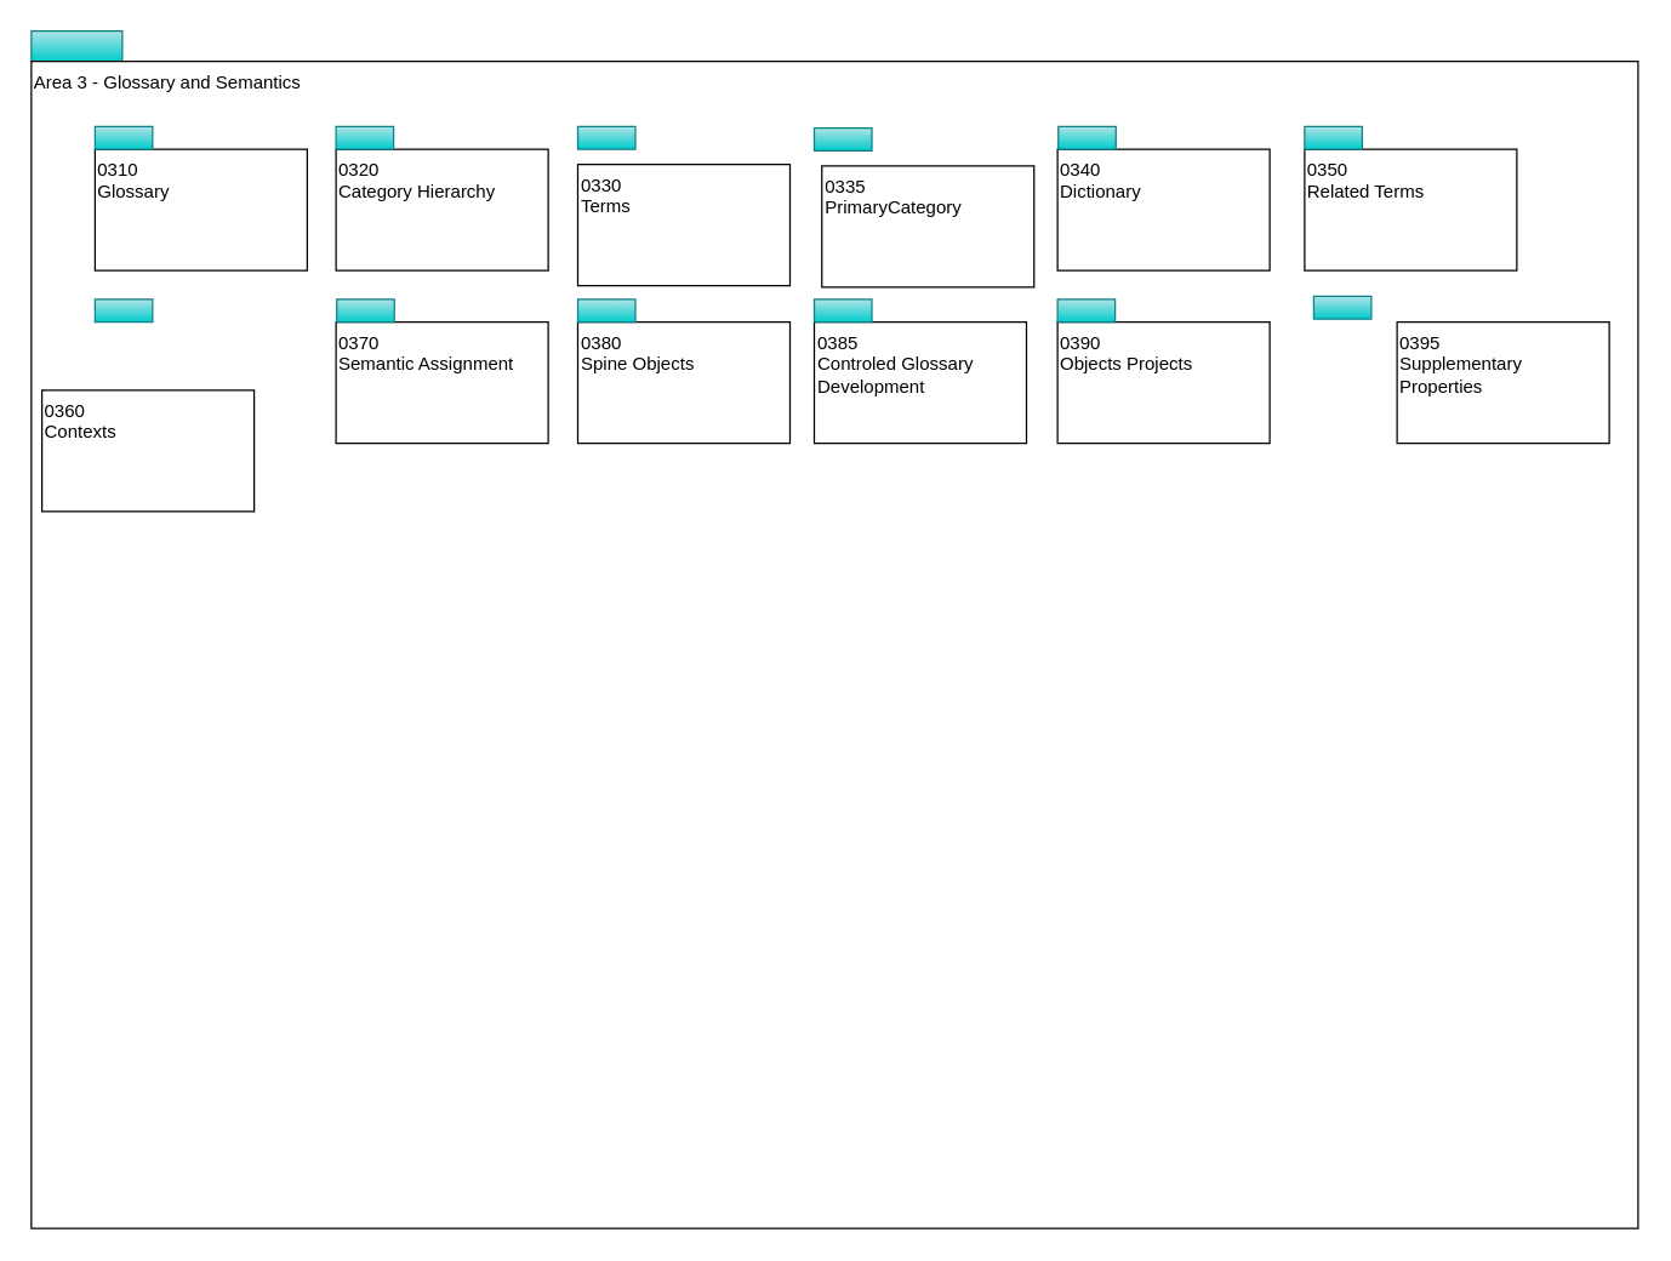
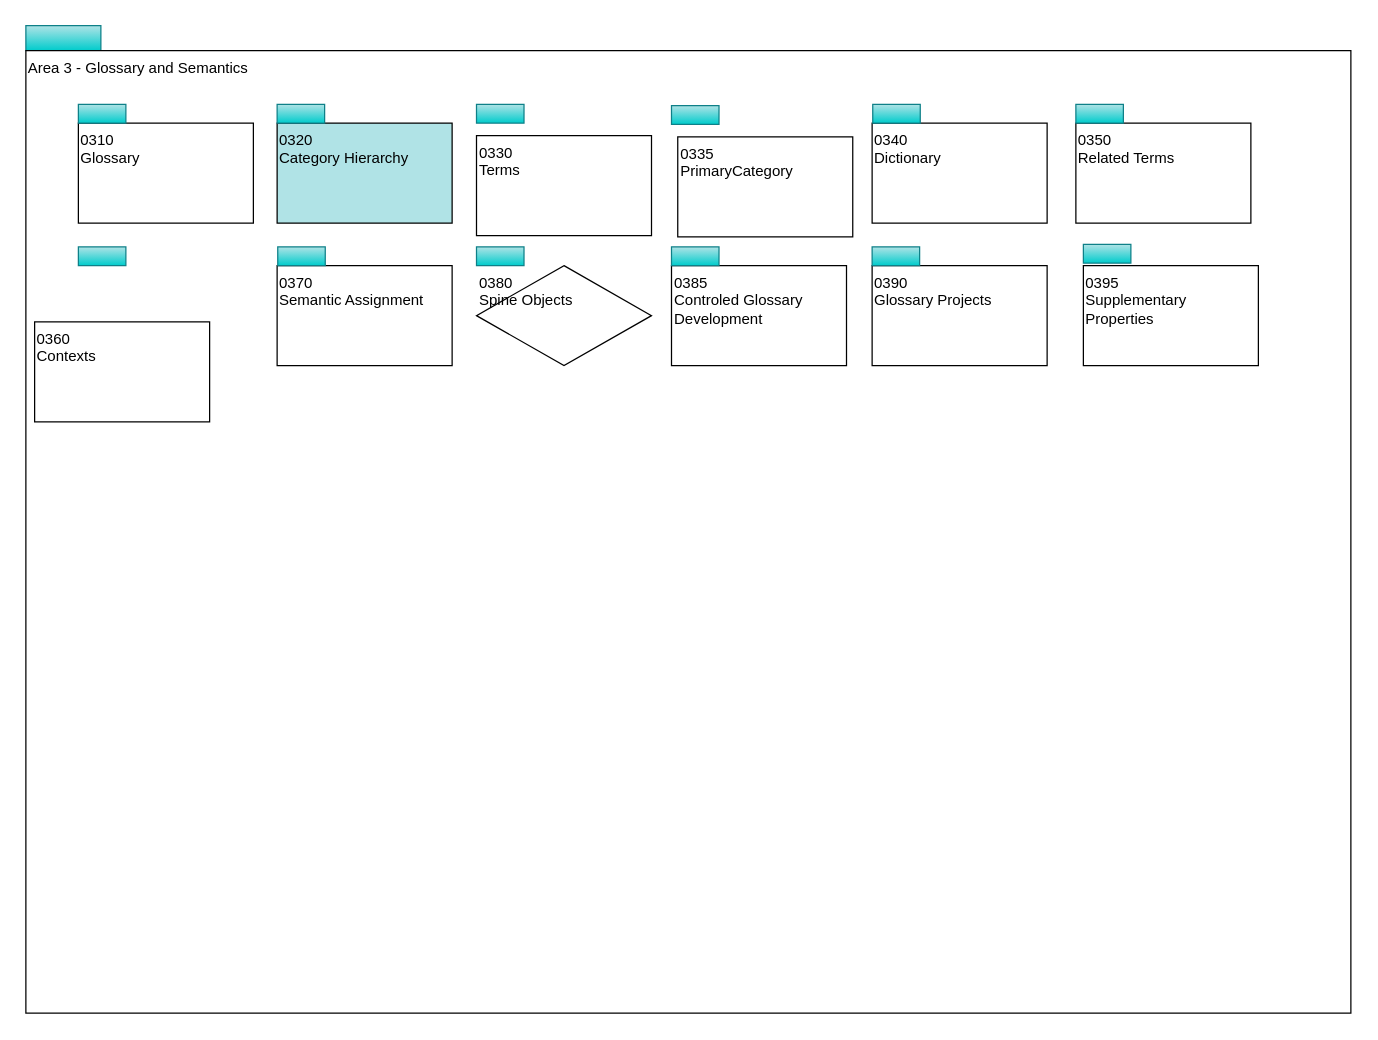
  <mxCell id="0" />
  <mxCell id="1" parent="0" />
  <mxCell id="2" value="" style="rounded=0;whiteSpace=wrap;html=1;align=left;fillColor=#b0e3e6;strokeColor=#0e8088;gradientColor=#00CCCC;" parent="1" vertex="1"><mxGeometry x="20" y="20" width="60" height="20" as="geometry" /></mxCell>
  <mxCell id="3" value="Area 3 - Glossary and Semantics" style="rounded=0;whiteSpace=wrap;html=1;align=left;verticalAlign=top;" parent="1" vertex="1"><mxGeometry x="20" y="40" width="1060" height="770" as="geometry" /></mxCell>
  <mxCell id="4" value="0310&lt;br&gt;Glossary" style="rounded=0;whiteSpace=wrap;html=1;align=left;verticalAlign=top;" parent="1" vertex="1"><mxGeometry x="62" y="98" width="140" height="80" as="geometry" /></mxCell>
- <mxCell id="5" value="0320&lt;br&gt;Category Hierarchy" style="rounded=0;whiteSpace=wrap;html=1;align=left;verticalAlign=top;" parent="1" vertex="1"><mxGeometry x="221" y="98" width="140" height="80" as="geometry" /></mxCell>
+ <mxCell id="5" value="0320&lt;br&gt;Category Hierarchy" style="rounded=0;whiteSpace=wrap;html=1;align=left;verticalAlign=top;fillColor=#b0e3e6;" parent="1" vertex="1"><mxGeometry x="221" y="98" width="140" height="80" as="geometry" /></mxCell>
  <mxCell id="6" value="0330&lt;br&gt;Terms" style="rounded=0;whiteSpace=wrap;html=1;align=left;verticalAlign=top;" parent="1" vertex="1"><mxGeometry x="380.5" y="108" width="140" height="80" as="geometry" /></mxCell>
  <mxCell id="7" value="0335&lt;br&gt;PrimaryCategory" style="rounded=0;whiteSpace=wrap;html=1;align=left;verticalAlign=top;" parent="1" vertex="1"><mxGeometry x="541.5" y="109" width="140" height="80" as="geometry" /></mxCell>
  <mxCell id="8" value="0360&lt;br&gt;Contexts" style="rounded=0;whiteSpace=wrap;html=1;align=left;verticalAlign=top;" parent="1" vertex="1"><mxGeometry x="27" y="257" width="140" height="80" as="geometry" /></mxCell>
  <mxCell id="9" value="0370&lt;br&gt;Semantic Assignment" style="rounded=0;whiteSpace=wrap;html=1;align=left;verticalAlign=top;" parent="1" vertex="1"><mxGeometry x="221" y="212" width="140" height="80" as="geometry" /></mxCell>
  <mxCell id="10" value="0385&lt;br&gt;Controled Glossary Development" style="rounded=0;whiteSpace=wrap;html=1;align=left;verticalAlign=top;" parent="1" vertex="1"><mxGeometry x="536.5" y="212" width="140" height="80" as="geometry" /></mxCell>
- <mxCell id="11" value="0380&lt;br&gt;Spine Objects" style="rounded=0;whiteSpace=wrap;html=1;align=left;verticalAlign=top;" parent="1" vertex="1"><mxGeometry x="380.5" y="212" width="140" height="80" as="geometry" /></mxCell>
+ <mxCell id="11" value="0380&lt;br&gt;Spine Objects" style="rhombus;whiteSpace=wrap;html=1;align=left;verticalAlign=top;" parent="1" vertex="1"><mxGeometry x="380.5" y="212" width="140" height="80" as="geometry" /></mxCell>
  <mxCell id="12" value="0340&lt;br&gt;Dictionary" style="rounded=0;whiteSpace=wrap;html=1;align=left;verticalAlign=top;" parent="1" vertex="1"><mxGeometry x="697" y="98" width="140" height="80" as="geometry" /></mxCell>
  <mxCell id="13" value="0350&lt;br&gt;Related Terms" style="rounded=0;whiteSpace=wrap;html=1;align=left;verticalAlign=top;" parent="1" vertex="1"><mxGeometry x="860" y="98" width="140" height="80" as="geometry" /></mxCell>
  <mxCell id="14" value="" style="rounded=0;whiteSpace=wrap;html=1;align=left;fillColor=#b0e3e6;strokeColor=#0e8088;gradientColor=#00CCCC;" parent="1" vertex="1"><mxGeometry x="62" y="83" width="38" height="15" as="geometry" /></mxCell>
  <mxCell id="15" value="" style="rounded=0;whiteSpace=wrap;html=1;align=left;fillColor=#b0e3e6;strokeColor=#0e8088;gradientColor=#00CCCC;" parent="1" vertex="1"><mxGeometry x="536.5" y="197" width="38" height="15" as="geometry" /></mxCell>
  <mxCell id="16" value="" style="rounded=0;whiteSpace=wrap;html=1;align=left;fillColor=#b0e3e6;strokeColor=#0e8088;gradientColor=#00CCCC;" parent="1" vertex="1"><mxGeometry x="697.5" y="83" width="38" height="15" as="geometry" /></mxCell>
  <mxCell id="17" value="" style="rounded=0;whiteSpace=wrap;html=1;align=left;fillColor=#b0e3e6;strokeColor=#0e8088;gradientColor=#00CCCC;" parent="1" vertex="1"><mxGeometry x="536.5" y="84" width="38" height="15" as="geometry" /></mxCell>
  <mxCell id="18" value="" style="rounded=0;whiteSpace=wrap;html=1;align=left;fillColor=#b0e3e6;strokeColor=#0e8088;gradientColor=#00CCCC;" parent="1" vertex="1"><mxGeometry x="380.5" y="197" width="38" height="15" as="geometry" /></mxCell>
  <mxCell id="19" value="" style="rounded=0;whiteSpace=wrap;html=1;align=left;fillColor=#b0e3e6;strokeColor=#0e8088;gradientColor=#00CCCC;" parent="1" vertex="1"><mxGeometry x="221" y="83" width="38" height="15" as="geometry" /></mxCell>
  <mxCell id="20" value="" style="rounded=0;whiteSpace=wrap;html=1;align=left;fillColor=#b0e3e6;strokeColor=#0e8088;gradientColor=#00CCCC;" parent="1" vertex="1"><mxGeometry x="221.5" y="197" width="38" height="15" as="geometry" /></mxCell>
  <mxCell id="21" value="" style="rounded=0;whiteSpace=wrap;html=1;align=left;fillColor=#b0e3e6;strokeColor=#0e8088;gradientColor=#00CCCC;" parent="1" vertex="1"><mxGeometry x="380.5" y="83" width="38" height="15" as="geometry" /></mxCell>
  <mxCell id="22" value="" style="rounded=0;whiteSpace=wrap;html=1;align=left;fillColor=#b0e3e6;strokeColor=#0e8088;gradientColor=#00CCCC;" parent="1" vertex="1"><mxGeometry x="62" y="197" width="38" height="15" as="geometry" /></mxCell>
  <mxCell id="23" value="" style="rounded=0;whiteSpace=wrap;html=1;align=left;fillColor=#b0e3e6;strokeColor=#0e8088;gradientColor=#00CCCC;" parent="1" vertex="1"><mxGeometry x="860" y="83" width="38" height="15" as="geometry" /></mxCell>
- <mxCell id="24" value="0390&lt;br&gt;Objects Projects" style="rounded=0;whiteSpace=wrap;html=1;align=left;verticalAlign=top;" parent="1" vertex="1"><mxGeometry x="697" y="212" width="140" height="80" as="geometry" /></mxCell>
+ <mxCell id="24" value="0390&lt;br&gt;Glossary Projects" style="rounded=0;whiteSpace=wrap;html=1;align=left;verticalAlign=top;" parent="1" vertex="1"><mxGeometry x="697" y="212" width="140" height="80" as="geometry" /></mxCell>
  <mxCell id="25" value="" style="rounded=0;whiteSpace=wrap;html=1;align=left;fillColor=#b0e3e6;strokeColor=#0e8088;gradientColor=#00CCCC;" parent="1" vertex="1"><mxGeometry x="697" y="197" width="38" height="15" as="geometry" /></mxCell>
- <mxCell id="26" value="0395&lt;br&gt;Supplementary Properties" style="rounded=0;whiteSpace=wrap;html=1;align=left;verticalAlign=top;" parent="1" vertex="1"><mxGeometry x="921" y="212" width="140" height="80" as="geometry" /></mxCell>
+ <mxCell id="26" value="0395&lt;br&gt;Supplementary Properties" style="rounded=0;whiteSpace=wrap;html=1;align=left;verticalAlign=top;" parent="1" vertex="1"><mxGeometry x="866" y="212" width="140" height="80" as="geometry" /></mxCell>
  <mxCell id="27" value="" style="rounded=0;whiteSpace=wrap;html=1;align=left;fillColor=#b0e3e6;strokeColor=#0e8088;gradientColor=#00CCCC;" parent="1" vertex="1"><mxGeometry x="866" y="195" width="38" height="15" as="geometry" /></mxCell>
